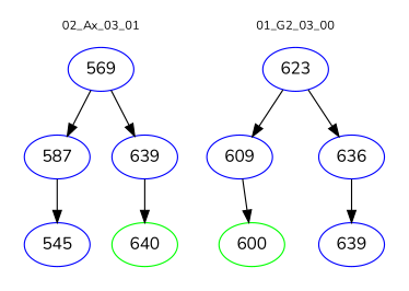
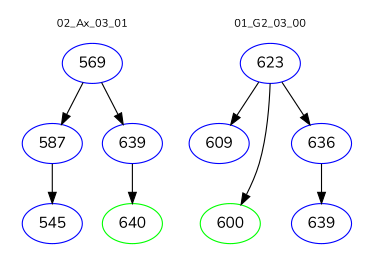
  digraph {
    fontname=Nunito
    node [color=blue fontname=Nunito]
    edge [color=black fontname=Nunito]
    n1 [label=569]
    n2 [label=587]
    n3 [label=639]
    n4 [label=545]
    n5 [color=green label=640]
    n6 [label=623]
    n7 [label=609]
    n8 [label=636]
    n9 [color=green label=600]
    n10 [label=639]
    subgraph cluster_1 {
      color=white
      fontsize=10
      label="02_Ax_03_01"
      n1
      n2
      n3
      n4
      n5
    }
    subgraph cluster_2 {
      color=white
      fontsize=10
      label="01_G2_03_00"
      n6
      n7
      n8
      n9
      n10
    }
    n1 -> n2
    n1 -> n3
    n2 -> n4
    n3 -> n5
    n6 -> n7
    n6 -> n8
-   n7 -> n9
+   n6 -> n9
    n8 -> n10
  }
